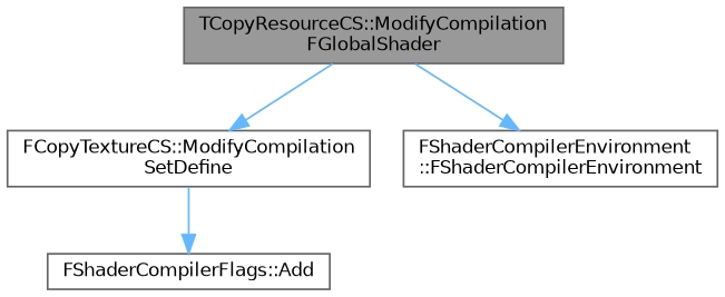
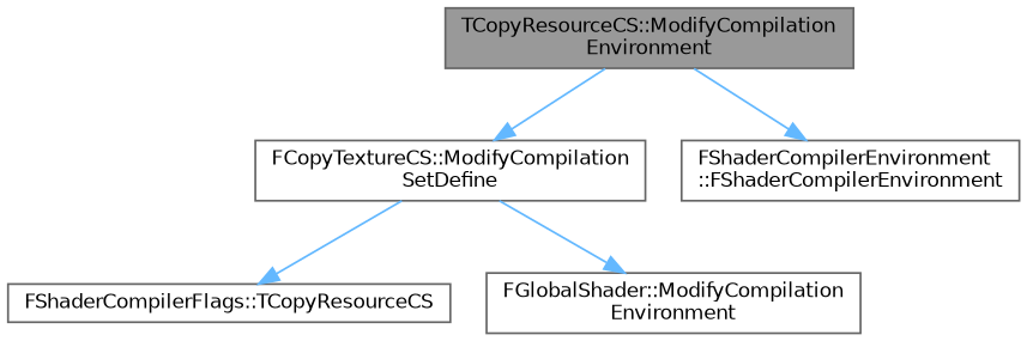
  digraph {
    rankdir=TB
    node [color=grey40 fillcolor=white fontname=Helvetica fontsize=10 shape=box style=filled]
    edge [color=steelblue1 fontname=Helvetica fontsize=10 labelfontname=Helvetica labelfontsize=10 style=solid]
-   n1 [color=gray40 fillcolor=grey60 fontcolor=black height=0.2 label="TCopyResourceCS::ModifyCompilation\lFGlobalShader" width=0.4]
+   n1 [color=gray40 fillcolor=grey60 fontcolor=black height=0.2 label="TCopyResourceCS::ModifyCompilation\lEnvironment" width=0.4]
    n2 [height=0.2 label="FCopyTextureCS::ModifyCompilation\lSetDefine" width=0.4]
    n3 [height=0.2 label="FShaderCompilerEnvironment\l::FShaderCompilerEnvironment" width=0.4]
-   n4 [height=0.2 label="FShaderCompilerFlags::Add" width=0.4]
+   n4 [height=0.2 label="FShaderCompilerFlags::TCopyResourceCS" width=0.4]
+   n5 [height=0.2 label="FGlobalShader::ModifyCompilation\lEnvironment" width=0.4]
    n1 -> n2
    n1 -> n3
    n2 -> n4
+   n2 -> n5
  }
